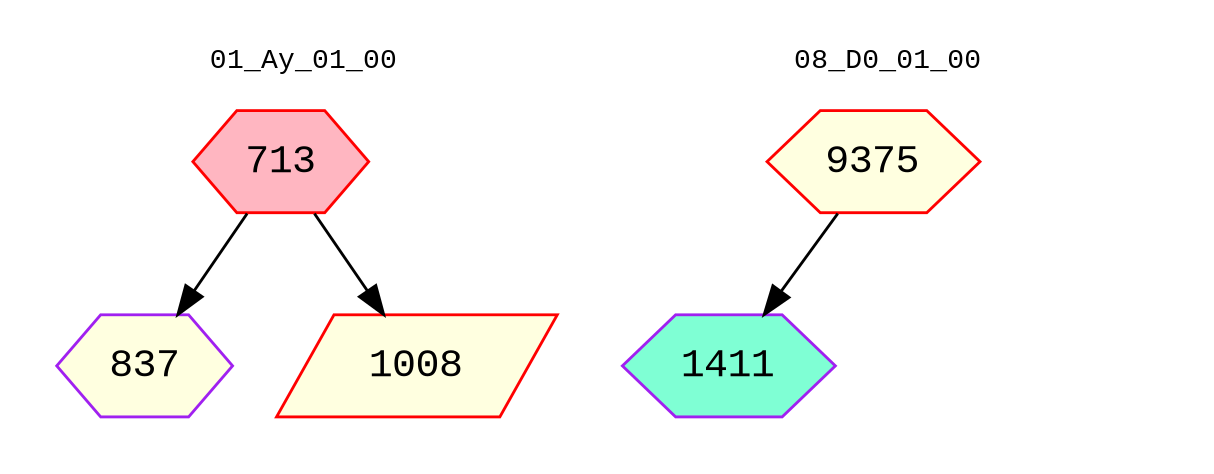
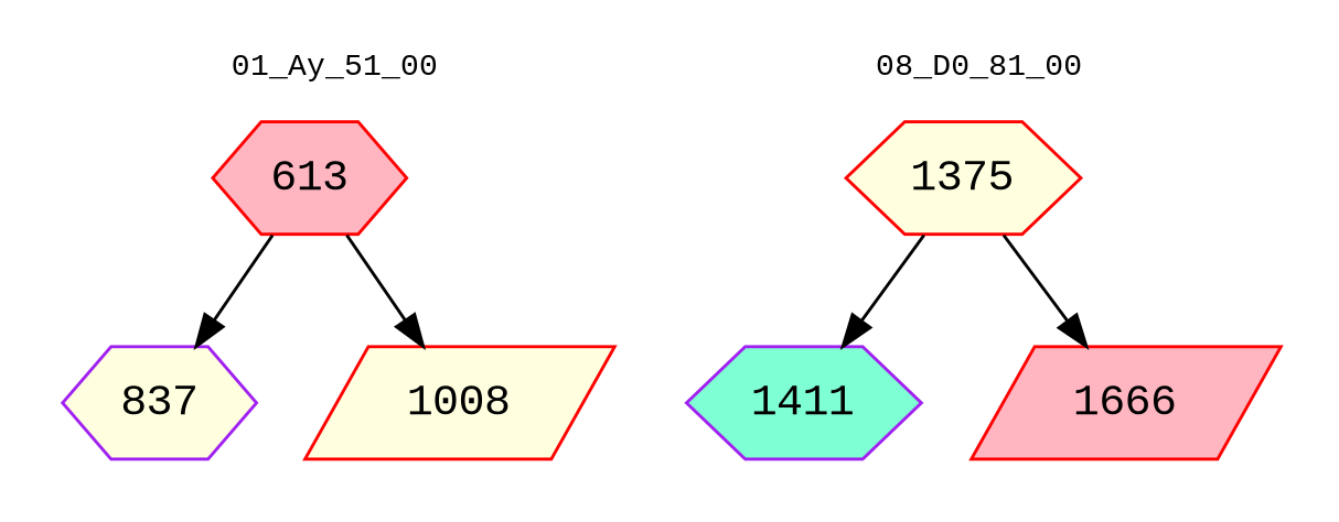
  digraph {
    fontname="Liberation Mono"
    node [color=red fillcolor=lightyellow fontname="Liberation Mono" shape=hexagon style=filled]
    edge [color=black fontname="Liberation Mono" style=solid]
-   n1 [fillcolor=lightpink label=713]
+   n1 [fillcolor=lightpink label=613]
    n2 [color=purple label=837]
    n3 [label=1008 shape=parallelogram]
-   n4 [label=9375]
+   n4 [label=1375]
    n5 [color=purple fillcolor=aquamarine label=1411]
+   n6 [fillcolor=lightpink label=1666 shape=parallelogram]
    subgraph cluster_1 {
      color=white
      fontsize=10
-     label="01_Ay_01_00"
+     label="01_Ay_51_00"
      n1
      n2
      n3
    }
    subgraph cluster_2 {
      color=white
      fontsize=10
-     label="08_D0_01_00"
+     label="08_D0_81_00"
      n4
      n5
+     n6
    }
    n1 -> n2
    n1 -> n3
    n4 -> n5
+   n4 -> n6
  }
